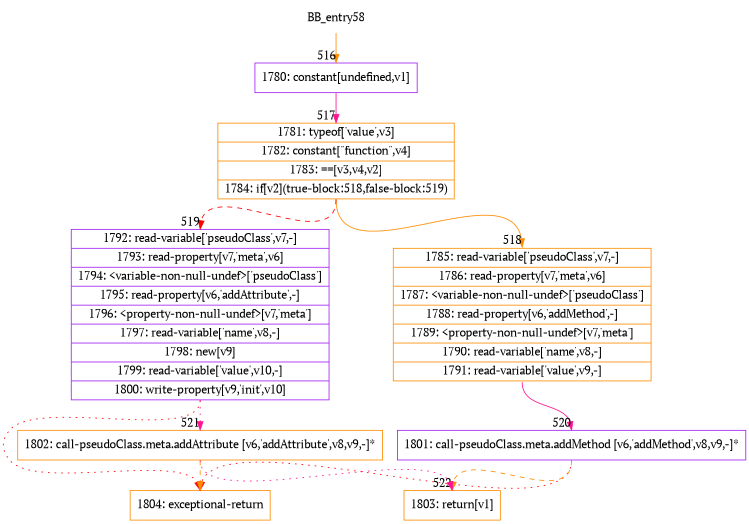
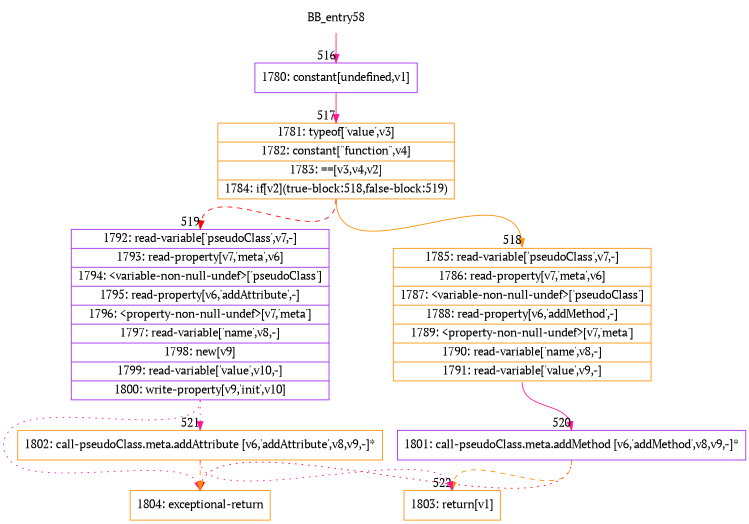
  digraph {
    fontname="PT Serif"
    rankdir=TD
    node [color=darkorange fontname="PT Serif" shape=record]
    edge [color=deeppink fontname="PT Serif" headport=n style=solid tailport=s]
    BB_entry58 [color=purple shape=none]
    n2 [color=purple label="{1780: constant[undefined,v1]}"]
    n3 [label="{1781: typeof['value',v3]|1782: constant[\"function\",v4]|1783: ==[v3,v4,v2]|1784: if[v2](true-block:518,false-block:519)}"]
    n4 [label="{1785: read-variable['pseudoClass',v7,-]|1786: read-property[v7,'meta',v6]|1787: \<variable-non-null-undef\>['pseudoClass']|1788: read-property[v6,'addMethod',-]|1789: \<property-non-null-undef\>[v7,'meta']|1790: read-variable['name',v8,-]|1791: read-variable['value',v9,-]}"]
    n5 [color=purple label="{1792: read-variable['pseudoClass',v7,-]|1793: read-property[v7,'meta',v6]|1794: \<variable-non-null-undef\>['pseudoClass']|1795: read-property[v6,'addAttribute',-]|1796: \<property-non-null-undef\>[v7,'meta']|1797: read-variable['name',v8,-]|1798: new[v9]|1799: read-variable['value',v10,-]|1800: write-property[v9,'init',v10]}"]
    n6 [color=purple label="{1801: call-pseudoClass.meta.addMethod [v6,'addMethod',v8,v9,-]*}"]
    n7 [label="{1804: exceptional-return}"]
    n8 [label="{1802: call-pseudoClass.meta.addAttribute [v6,'addAttribute',v8,v9,-]*}"]
    n9 [label="{1803: return[v1]}"]
-   BB_entry58 -> n2 [color=darkorange headlabel="    516"]
+   BB_entry58 -> n2 [headlabel="    516"]
    n2 -> n3 [headlabel="      517"]
    n3 -> n4 [color=darkorange headlabel="      518"]
    n3 -> n5 [color=red headlabel="      519" style=dashed]
    n4 -> n6 [headlabel="      520"]
-   n5 -> n7 [color=red style=dotted]
+   n5 -> n7 [style=dotted]
    n5 -> n8 [headlabel="      521" style=dotted]
    n6 -> n7 [color=red style=dotted]
    n6 -> n9 [color=darkorange headlabel="      522" style=dashed]
    n8 -> n7 [color=darkorange style=dashed]
    n8 -> n9 [style=dotted]
  }
